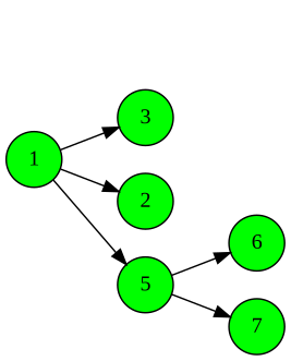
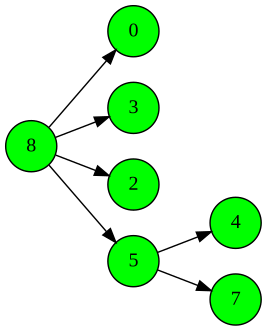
  digraph {
    fontname="Liberation Serif"
    rankdir=LR
    node [fillcolor=green fontname="Liberation Serif" shape=circle style=filled]
    edge [fontname="Liberation Serif"]
-   1
+   1 [label=8]
+   0
    3
    2
    5
-   4 [label=6]
+   4
    7
+   1 -> 0
    1 -> 3
    1 -> 2
    1 -> 5
    5 -> 4
    5 -> 7
  }
